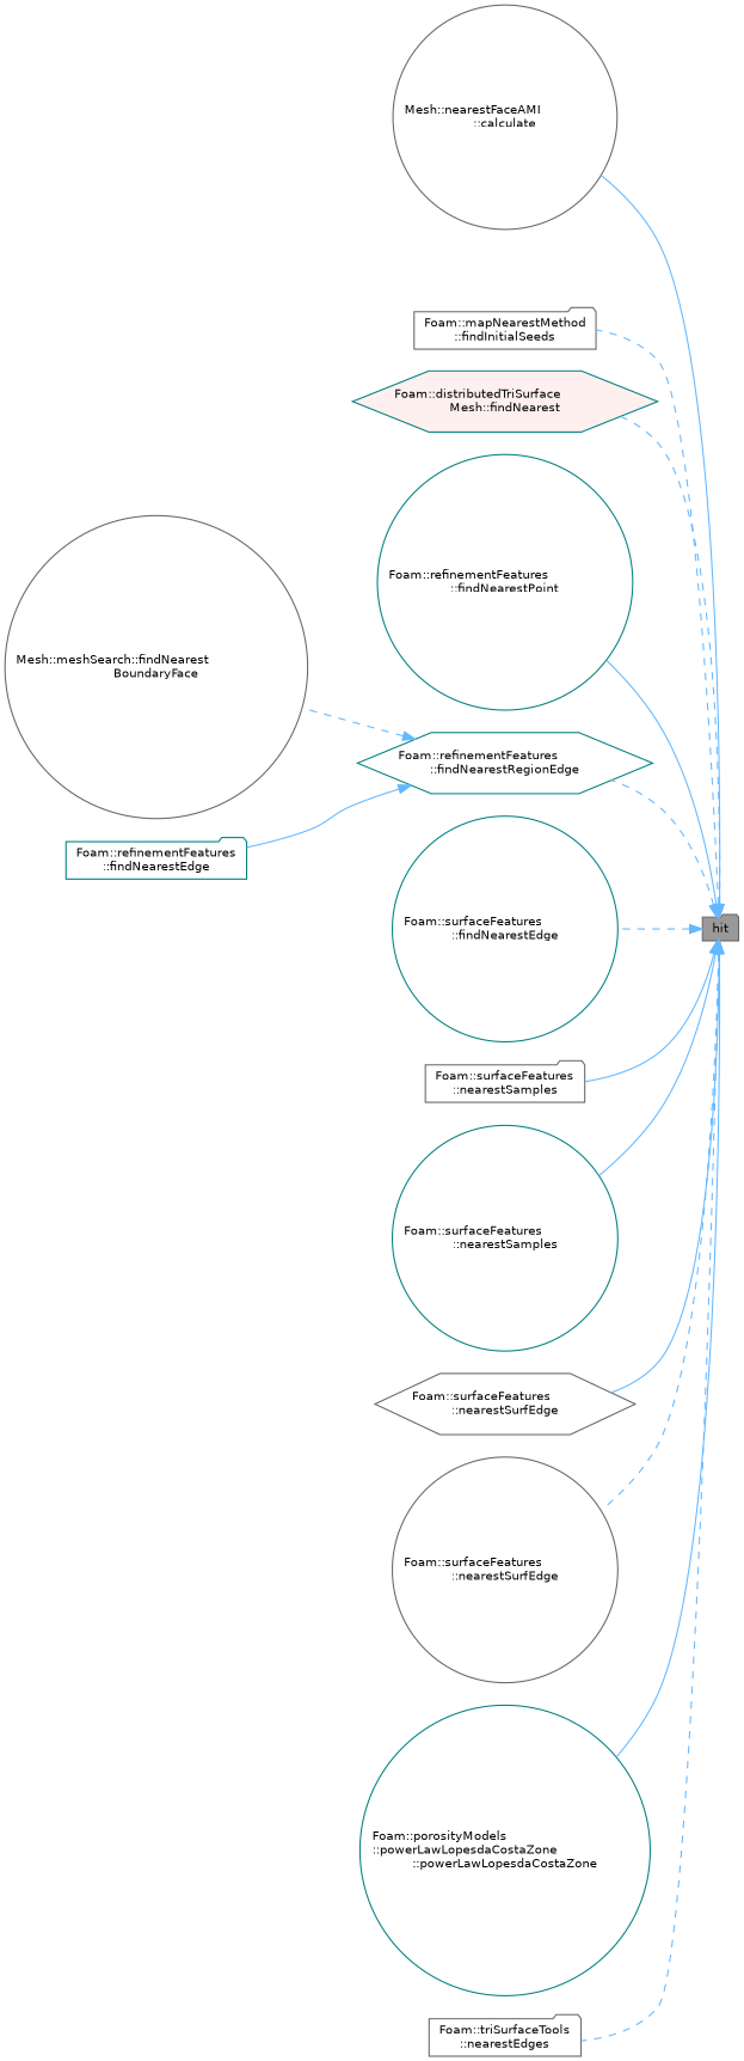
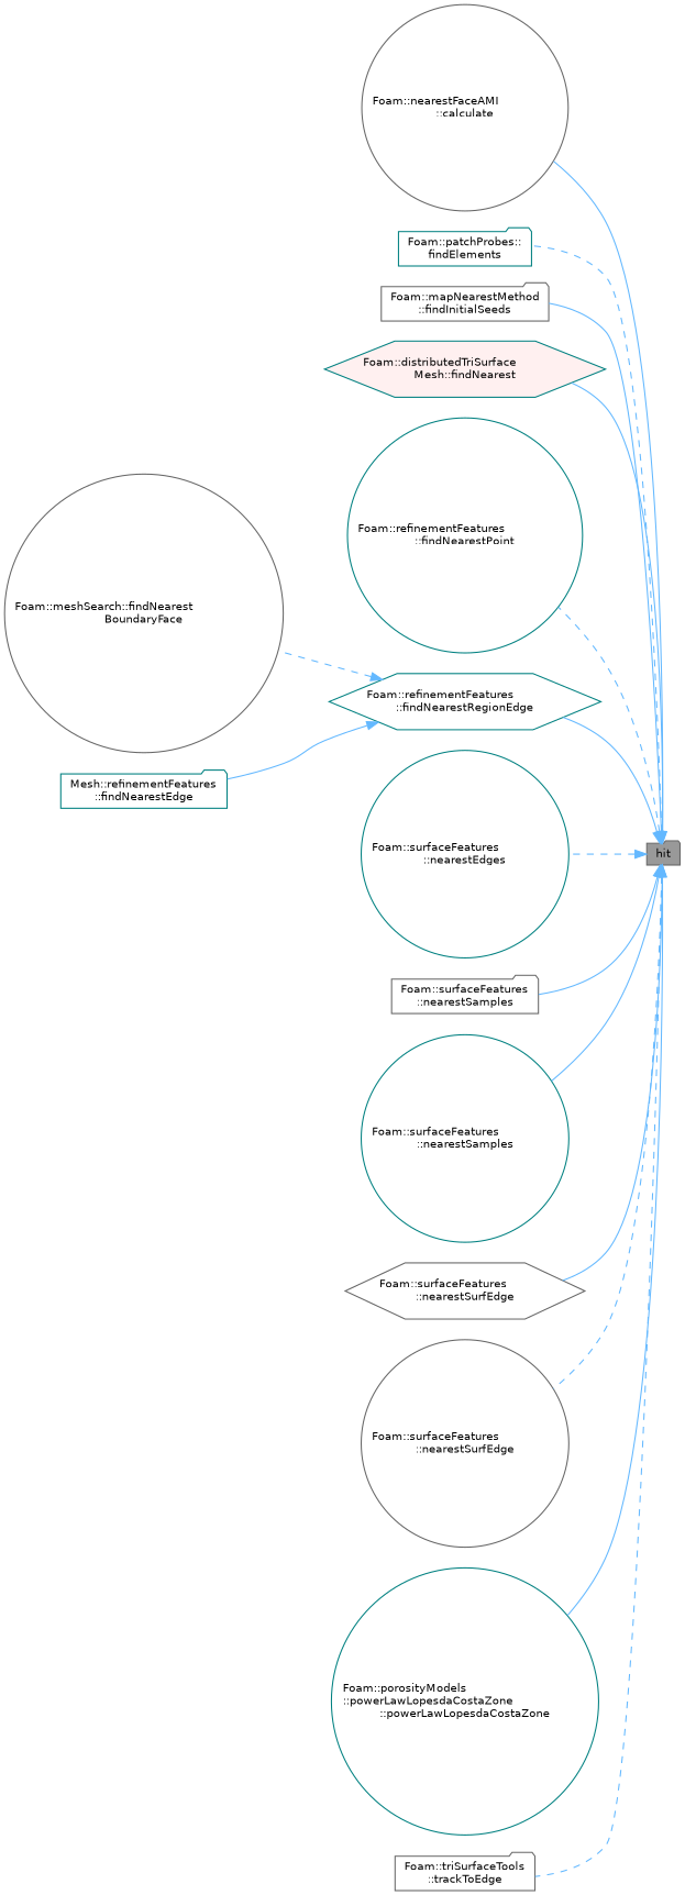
  digraph {
    rankdir=RL
    node [color=gray40 fillcolor=white fontname=Helvetica fontsize=10 shape=circle style=filled]
    edge [color=steelblue1 dir=back fontname=Helvetica fontsize=10 labelfontname=Helvetica labelfontsize=10 style=solid]
    n1 [fillcolor=grey60 fontcolor=black height=0.2 label=hit shape=folder width=0.4]
-   n2 [height=0.2 label="Mesh::nearestFaceAMI\l::calculate" width=0.4]
+   n2 [height=0.2 label="Foam::nearestFaceAMI\l::calculate" width=0.4]
+   n3 [color=teal height=0.2 label="Foam::patchProbes::\lfindElements" shape=folder width=0.4]
    n4 [height=0.2 label="Foam::mapNearestMethod\l::findInitialSeeds" shape=folder width=0.4]
    n5 [color=teal fillcolor="#FFF0F0" height=0.2 label="Foam::distributedTriSurface\lMesh::findNearest" shape=hexagon width=0.4]
    n6 [color=teal height=0.2 label="Foam::refinementFeatures\l::findNearestPoint" width=0.4]
    n7 [color=teal height=0.2 label="Foam::refinementFeatures\l::findNearestRegionEdge" shape=hexagon width=0.4]
-   n8 [color=teal height=0.2 label="Foam::surfaceFeatures\l::findNearestEdge" width=0.4]
+   n8 [color=teal height=0.2 label="Foam::surfaceFeatures\l::nearestEdges" width=0.4]
    n9 [height=0.2 label="Foam::surfaceFeatures\l::nearestSamples" shape=folder width=0.4]
    n10 [color=teal height=0.2 label="Foam::surfaceFeatures\l::nearestSamples" width=0.4]
    n11 [height=0.2 label="Foam::surfaceFeatures\l::nearestSurfEdge" shape=hexagon width=0.4]
    n12 [height=0.2 label="Foam::surfaceFeatures\l::nearestSurfEdge" width=0.4]
    n13 [color=teal height=0.2 label="Foam::porosityModels\l::powerLawLopesdaCostaZone\l::powerLawLopesdaCostaZone" width=0.4]
-   n14 [height=0.2 label="Foam::triSurfaceTools\l::nearestEdges" shape=folder width=0.4]
-   n15 [height=0.2 label="Mesh::meshSearch::findNearest\lBoundaryFace" width=0.4]
-   n16 [color=teal height=0.2 label="Foam::refinementFeatures\l::findNearestEdge" shape=folder width=0.4]
+   n14 [height=0.2 label="Foam::triSurfaceTools\l::trackToEdge" shape=folder width=0.4]
+   n15 [height=0.2 label="Foam::meshSearch::findNearest\lBoundaryFace" width=0.4]
+   n16 [color=teal height=0.2 label="Mesh::refinementFeatures\l::findNearestEdge" shape=folder width=0.4]
    n1 -> n2
-   n1 -> n4 [style=dashed]
-   n1 -> n5 [style=dashed]
-   n1 -> n6
-   n1 -> n7 [style=dashed]
+   n1 -> n3 [style=dashed]
+   n1 -> n4
+   n1 -> n5
+   n1 -> n6 [style=dashed]
+   n1 -> n7
    n1 -> n8 [style=dashed]
    n1 -> n9
    n1 -> n10
    n1 -> n11
    n1 -> n12 [style=dashed]
    n1 -> n13
    n1 -> n14 [style=dashed]
    n7 -> n15 [style=dashed]
    n7 -> n16
  }
